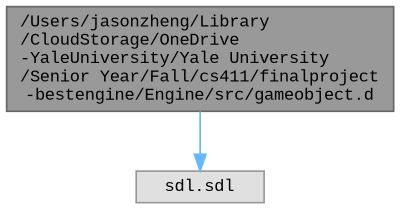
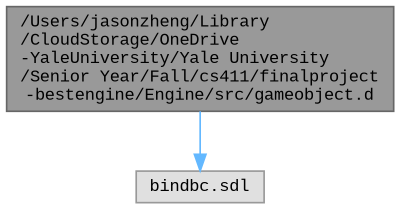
  digraph {
    fontname="Liberation Mono"
    node [fontname="Liberation Mono" fontsize=10 shape=box style=filled]
    n1 [color=gray40 fillcolor=grey60 fontcolor=black height=0.2 label="/Users/jasonzheng/Library\l/CloudStorage/OneDrive\l-YaleUniversity/Yale University\l/Senior Year/Fall/cs411/finalproject\l-bestengine/Engine/src/gameobject.d" width=0.4]
-   n2 [color=grey60 fillcolor="#E0E0E0" height=0.2 label="sdl.sdl" width=0.4]
+   n2 [color=grey60 fillcolor="#E0E0E0" height=0.2 label="bindbc.sdl" width=0.4]
    n1 -> n2 [color=steelblue1 fontname="Liberation Mono" fontsize=10 labelfontname=Helvetica labelfontsize=10 style=solid]
  }
